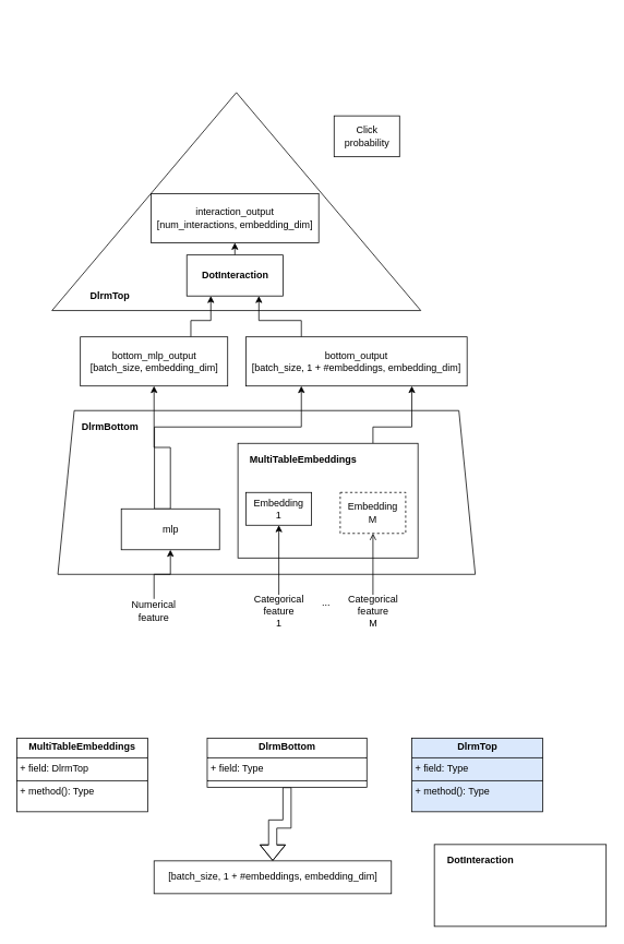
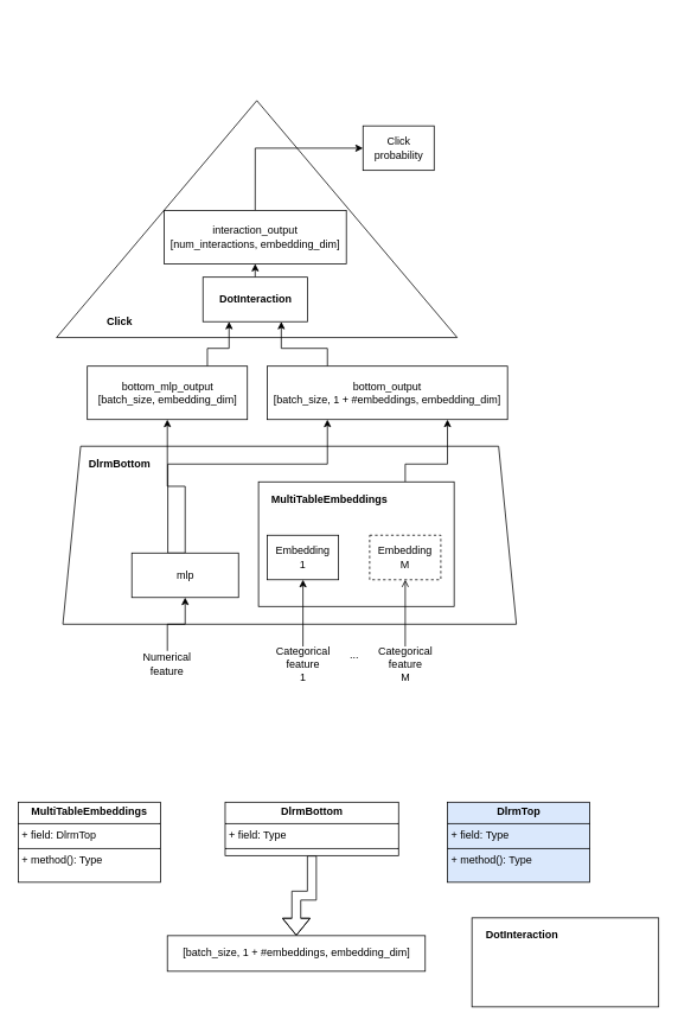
  <mxCell id="0" />
  <mxCell id="1" parent="0" />
  <mxCell id="2" value="" style="triangle;whiteSpace=wrap;html=1;rotation=-90;" vertex="1" parent="1"><mxGeometry x="155" y="20.38" width="266.25" height="450.62" as="geometry" /></mxCell>
  <mxCell id="3" value="&lt;p style=&quot;margin:0px;margin-top:4px;text-align:center;&quot;&gt;&lt;b&gt;MultiTableEmbeddings&lt;/b&gt;&lt;/p&gt;&lt;hr size=&quot;1&quot; style=&quot;border-style:solid;&quot;&gt;&lt;p style=&quot;margin:0px;margin-left:4px;&quot;&gt;+ field: DlrmTop&lt;/p&gt;&lt;hr size=&quot;1&quot; style=&quot;border-style:solid;&quot;&gt;&lt;p style=&quot;margin:0px;margin-left:4px;&quot;&gt;+ method(): Type&lt;/p&gt;" style="verticalAlign=top;align=left;overflow=fill;html=1;whiteSpace=wrap;" vertex="1" parent="1"><mxGeometry x="20" y="901" width="160" height="90" as="geometry" /></mxCell>
  <mxCell id="4" style="edgeStyle=orthogonalEdgeStyle;rounded=0;orthogonalLoop=1;jettySize=auto;html=1;exitX=0.5;exitY=1;exitDx=0;exitDy=0;entryX=0.5;entryY=0;entryDx=0;entryDy=0;shape=flexArrow;" edge="1" parent="1" source="5" target="7"><mxGeometry relative="1" as="geometry" /></mxCell>
  <mxCell id="5" value="&lt;p style=&quot;margin:0px;margin-top:4px;text-align:center;&quot;&gt;&lt;span style=&quot;background-color: transparent; text-align: left;&quot;&gt;&lt;b&gt;DlrmBottom&lt;/b&gt;&lt;/span&gt;&lt;/p&gt;&lt;hr size=&quot;1&quot; style=&quot;border-style:solid;&quot;&gt;&lt;p style=&quot;margin:0px;margin-left:4px;&quot;&gt;+ field: Type&lt;/p&gt;&lt;hr size=&quot;1&quot; style=&quot;border-style:solid;&quot;&gt;&lt;p style=&quot;margin:0px;margin-left:4px;&quot;&gt;+ method(): Type&lt;/p&gt;" style="verticalAlign=top;align=left;overflow=fill;html=1;whiteSpace=wrap;" vertex="1" parent="1"><mxGeometry x="252.5" y="901" width="195" height="60" as="geometry" /></mxCell>
  <mxCell id="6" value="&lt;p style=&quot;margin:0px;margin-top:4px;text-align:center;&quot;&gt;&lt;b&gt;DlrmTop&lt;/b&gt;&lt;/p&gt;&lt;hr size=&quot;1&quot; style=&quot;border-style:solid;&quot;&gt;&lt;p style=&quot;margin:0px;margin-left:4px;&quot;&gt;+ field: Type&lt;/p&gt;&lt;hr size=&quot;1&quot; style=&quot;border-style:solid;&quot;&gt;&lt;p style=&quot;margin:0px;margin-left:4px;&quot;&gt;+ method(): Type&lt;/p&gt;" style="verticalAlign=top;align=left;overflow=fill;html=1;whiteSpace=wrap;fillColor=#dae8fc;" vertex="1" parent="1"><mxGeometry x="502.5" y="901" width="160" height="90" as="geometry" /></mxCell>
  <mxCell id="7" value="[batch_size, 1 + #embeddings, embedding_dim]" style="rounded=0;whiteSpace=wrap;html=1;" vertex="1" parent="1"><mxGeometry x="187.5" y="1051" width="290" height="40" as="geometry" /></mxCell>
  <mxCell id="8" value="" style="shape=trapezoid;perimeter=trapezoidPerimeter;whiteSpace=wrap;html=1;fixedSize=1;" vertex="1" parent="1"><mxGeometry x="70" y="501" width="510" height="200" as="geometry" /></mxCell>
  <mxCell id="9" style="edgeStyle=orthogonalEdgeStyle;rounded=0;orthogonalLoop=1;jettySize=auto;html=1;exitX=0.75;exitY=0;exitDx=0;exitDy=0;entryX=0.75;entryY=1;entryDx=0;entryDy=0;" edge="1" parent="1" source="10" target="15"><mxGeometry relative="1" as="geometry"><Array as="points"><mxPoint x="455" y="521" /><mxPoint x="503" y="521" /></Array></mxGeometry></mxCell>
  <mxCell id="10" value="" style="rounded=0;whiteSpace=wrap;html=1;" vertex="1" parent="1"><mxGeometry x="290" y="541" width="220" height="140" as="geometry" /></mxCell>
  <mxCell id="11" value="&lt;b style=&quot;forced-color-adjust: none; color: rgb(0, 0, 0); font-family: Helvetica; font-size: 12px; font-style: normal; font-variant-ligatures: normal; font-variant-caps: normal; letter-spacing: normal; orphans: 2; text-align: center; text-indent: 0px; text-transform: none; widows: 2; word-spacing: 0px; -webkit-text-stroke-width: 0px; white-space: normal; background-color: rgb(251, 251, 251); text-decoration-thickness: initial; text-decoration-style: initial; text-decoration-color: initial;&quot;&gt;MultiTableEmbeddings&lt;/b&gt;" style="text;html=1;align=center;verticalAlign=middle;whiteSpace=wrap;rounded=0;" vertex="1" parent="1"><mxGeometry x="300" y="551" width="140" height="20" as="geometry" /></mxCell>
- <mxCell id="12" value="Embedding&lt;div&gt;1&lt;/div&gt;" style="rounded=0;whiteSpace=wrap;html=1;" vertex="1" parent="1"><mxGeometry x="300" y="601" width="80" height="40" as="geometry" /></mxCell>
+ <mxCell id="12" value="Embedding&lt;div&gt;1&lt;/div&gt;" style="rounded=0;whiteSpace=wrap;html=1;" vertex="1" parent="1"><mxGeometry x="300" y="601" width="80" height="50" as="geometry" /></mxCell>
  <mxCell id="13" value="Embedding&lt;div&gt;M&lt;/div&gt;" style="rounded=0;whiteSpace=wrap;html=1;dashed=1;" vertex="1" parent="1"><mxGeometry x="415" y="601" width="80" height="50" as="geometry" /></mxCell>
  <mxCell id="14" style="edgeStyle=orthogonalEdgeStyle;rounded=0;orthogonalLoop=1;jettySize=auto;html=1;exitX=0.25;exitY=0;exitDx=0;exitDy=0;entryX=0.75;entryY=1;entryDx=0;entryDy=0;" edge="1" parent="1" source="15" target="31"><mxGeometry relative="1" as="geometry"><Array as="points"><mxPoint x="368" y="391" /><mxPoint x="316" y="391" /></Array></mxGeometry></mxCell>
  <mxCell id="15" value="&lt;div&gt;bottom_output&lt;/div&gt;[batch_size, 1 + #embeddings, embedding_dim]" style="rounded=0;whiteSpace=wrap;html=1;" vertex="1" parent="1"><mxGeometry x="300" y="411" width="270" height="60" as="geometry" /></mxCell>
  <mxCell id="16" style="edgeStyle=orthogonalEdgeStyle;rounded=0;orthogonalLoop=1;jettySize=auto;html=1;exitX=0.5;exitY=0;exitDx=0;exitDy=0;entryX=0.5;entryY=1;entryDx=0;entryDy=0;" edge="1" parent="1" source="17" target="23"><mxGeometry relative="1" as="geometry" /></mxCell>
  <mxCell id="17" value="Numerical feature" style="text;html=1;align=center;verticalAlign=middle;whiteSpace=wrap;rounded=0;" vertex="1" parent="1"><mxGeometry x="155" y="731" width="65" height="30" as="geometry" /></mxCell>
  <mxCell id="18" value="" style="rounded=0;whiteSpace=wrap;html=1;" vertex="1" parent="1"><mxGeometry x="530" y="1031" width="210" height="100" as="geometry" /></mxCell>
  <mxCell id="19" value="&lt;b&gt;DotInteraction&lt;/b&gt;" style="text;html=1;align=center;verticalAlign=middle;whiteSpace=wrap;rounded=0;" vertex="1" parent="1"><mxGeometry x="540" y="1041" width="92.5" height="20" as="geometry" /></mxCell>
  <mxCell id="20" value="&lt;b&gt;DlrmBottom&lt;/b&gt;" style="text;html=1;align=center;verticalAlign=middle;whiteSpace=wrap;rounded=0;" vertex="1" parent="1"><mxGeometry x="90" y="511" width="87.5" height="20" as="geometry" /></mxCell>
  <mxCell id="21" style="edgeStyle=orthogonalEdgeStyle;rounded=0;orthogonalLoop=1;jettySize=auto;html=1;exitX=0.5;exitY=0;exitDx=0;exitDy=0;entryX=0.5;entryY=1;entryDx=0;entryDy=0;" edge="1" parent="1" source="23" target="29"><mxGeometry relative="1" as="geometry" /></mxCell>
  <mxCell id="22" style="edgeStyle=orthogonalEdgeStyle;rounded=0;orthogonalLoop=1;jettySize=auto;html=1;exitX=0.5;exitY=0;exitDx=0;exitDy=0;entryX=0.25;entryY=1;entryDx=0;entryDy=0;" edge="1" parent="1" source="23" target="15"><mxGeometry relative="1" as="geometry"><Array as="points"><mxPoint x="188" y="521" /><mxPoint x="368" y="521" /></Array></mxGeometry></mxCell>
  <mxCell id="23" value="&lt;div&gt;mlp&lt;/div&gt;" style="rounded=0;whiteSpace=wrap;html=1;" vertex="1" parent="1"><mxGeometry x="147.5" y="621" width="120" height="50" as="geometry" /></mxCell>
  <mxCell id="24" style="edgeStyle=orthogonalEdgeStyle;rounded=0;orthogonalLoop=1;jettySize=auto;html=1;exitX=0.5;exitY=0;exitDx=0;exitDy=0;entryX=0.5;entryY=1;entryDx=0;entryDy=0;" edge="1" parent="1" source="25" target="12"><mxGeometry relative="1" as="geometry" /></mxCell>
  <mxCell id="25" value="Categorical feature&lt;div&gt;1&lt;/div&gt;" style="text;html=1;align=center;verticalAlign=middle;whiteSpace=wrap;rounded=0;" vertex="1" parent="1"><mxGeometry x="307.5" y="726" width="65" height="40" as="geometry" /></mxCell>
  <mxCell id="26" style="edgeStyle=orthogonalEdgeStyle;rounded=0;orthogonalLoop=1;jettySize=auto;html=1;exitX=0.5;exitY=0;exitDx=0;exitDy=0;entryX=0.5;entryY=1;entryDx=0;entryDy=0;endArrow=open;" edge="1" parent="1" source="27" target="13"><mxGeometry relative="1" as="geometry" /></mxCell>
  <mxCell id="27" value="Categorical feature&lt;div&gt;M&lt;/div&gt;" style="text;html=1;align=center;verticalAlign=middle;whiteSpace=wrap;rounded=0;" vertex="1" parent="1"><mxGeometry x="422.5" y="726" width="65" height="40" as="geometry" /></mxCell>
  <mxCell id="28" style="edgeStyle=orthogonalEdgeStyle;rounded=0;orthogonalLoop=1;jettySize=auto;html=1;exitX=0.75;exitY=0;exitDx=0;exitDy=0;entryX=0.25;entryY=1;entryDx=0;entryDy=0;" edge="1" parent="1" source="29" target="31"><mxGeometry relative="1" as="geometry"><Array as="points"><mxPoint x="233" y="391" /><mxPoint x="257" y="391" /></Array></mxGeometry></mxCell>
  <mxCell id="29" value="&lt;div&gt;bottom_mlp_output&lt;/div&gt;[batch_size, embedding_dim]" style="rounded=0;whiteSpace=wrap;html=1;" vertex="1" parent="1"><mxGeometry x="97.5" y="411" width="180" height="60" as="geometry" /></mxCell>
  <mxCell id="30" style="edgeStyle=orthogonalEdgeStyle;rounded=0;orthogonalLoop=1;jettySize=auto;html=1;exitX=0.5;exitY=0;exitDx=0;exitDy=0;entryX=0.5;entryY=1;entryDx=0;entryDy=0;" edge="1" parent="1" source="31" target="33"><mxGeometry relative="1" as="geometry" /></mxCell>
  <mxCell id="31" value="&lt;b&gt;DotInteraction&lt;/b&gt;" style="rounded=0;whiteSpace=wrap;html=1;" vertex="1" parent="1"><mxGeometry x="227.5" y="311" width="117.5" height="50" as="geometry" /></mxCell>
+ <mxCell id="32" style="edgeStyle=orthogonalEdgeStyle;rounded=0;orthogonalLoop=1;jettySize=auto;html=1;exitX=0.5;exitY=0;exitDx=0;exitDy=0;entryX=0;entryY=0.5;entryDx=0;entryDy=0;" edge="1" parent="1" source="33" target="34"><mxGeometry relative="1" as="geometry" /></mxCell>
  <mxCell id="33" value="&lt;div&gt;interaction_output&lt;/div&gt;[num_interactions, embedding_dim]" style="rounded=0;whiteSpace=wrap;html=1;" vertex="1" parent="1"><mxGeometry x="183.75" y="236" width="205" height="60" as="geometry" /></mxCell>
  <mxCell id="34" value="&lt;div&gt;Click&lt;/div&gt;&lt;div&gt;probability&lt;/div&gt;" style="rounded=0;whiteSpace=wrap;html=1;" vertex="1" parent="1"><mxGeometry x="407.5" y="141" width="80" height="50" as="geometry" /></mxCell>
- <mxCell id="35" value="&lt;b&gt;DlrmTop&lt;/b&gt;" style="text;html=1;align=center;verticalAlign=middle;whiteSpace=wrap;rounded=0;" vertex="1" parent="1"><mxGeometry x="90" y="351" width="87.5" height="20" as="geometry" /></mxCell>
+ <mxCell id="35" value="&lt;b&gt;Click&lt;/b&gt;" style="text;html=1;align=center;verticalAlign=middle;whiteSpace=wrap;rounded=0;" vertex="1" parent="1"><mxGeometry x="90" y="351" width="87.5" height="20" as="geometry" /></mxCell>
  <mxCell id="36" value="..." style="text;html=1;align=center;verticalAlign=middle;whiteSpace=wrap;rounded=0;" vertex="1" parent="1"><mxGeometry x="382.5" y="721" width="30" height="30" as="geometry" /></mxCell>
